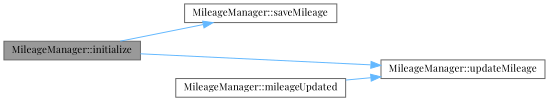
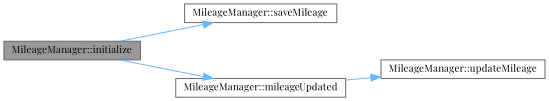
  digraph {
    fontname="Playfair Display"
    rankdir=LR
    node [color=grey40 fillcolor=white fontname="Playfair Display" fontsize=10 shape=box style=filled]
    edge [color=steelblue1 fontname="Playfair Display" fontsize=10 labelfontname=Helvetica labelfontsize=10 style=solid]
    n1 [color=gray40 fillcolor=grey60 fontcolor=black height=0.2 label="MileageManager::initialize" width=0.4]
    n2 [height=0.2 label="MileageManager::saveMileage" width=0.4]
    n3 [height=0.2 label="MileageManager::updateMileage" width=0.4]
    n4 [height=0.2 label="MileageManager::mileageUpdated" width=0.4]
    n1 -> n2
-   n1 -> n3
+   n1 -> n4
    n4 -> n3
  }
